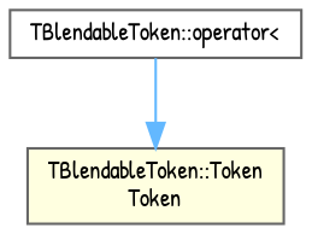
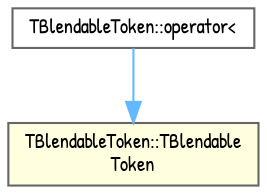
  digraph {
    rankdir=TB
    fontname="Patrick Hand"
    node [fontname="Patrick Hand" fontsize=10 shape=box style=filled]
    n1 [color=gray40 fillcolor=white fontcolor=black height=0.2 label="TBlendableToken::operator\<" width=0.4]
-   n2 [color=grey40 fillcolor=lightyellow height=0.2 label="TBlendableToken::Token\lToken" width=0.4]
+   n2 [color=grey40 fillcolor=lightyellow height=0.2 label="TBlendableToken::TBlendable\lToken" width=0.4]
    n1 -> n2 [color=steelblue1 fontname="Patrick Hand" fontsize=10 labelfontname=Helvetica labelfontsize=10 style=solid]
  }
